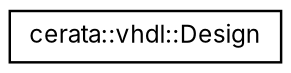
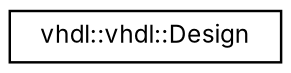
  digraph {
    rankdir=LR
    fontname=Inter
-   n1 [color=black fillcolor=white fontname=Inter fontsize=10 height=0.2 label="cerata::vhdl::Design" shape=record style=filled width=0.4]
+   n1 [color=black fillcolor=white fontname=Inter fontsize=10 height=0.2 label="vhdl::vhdl::Design" shape=record style=filled width=0.4]
  }
